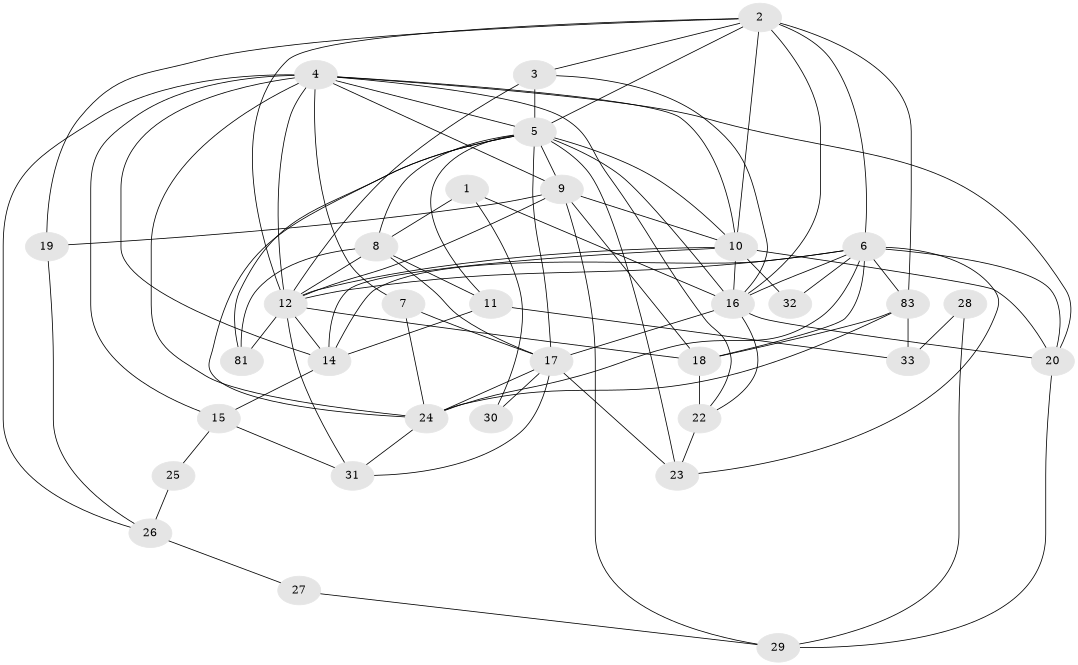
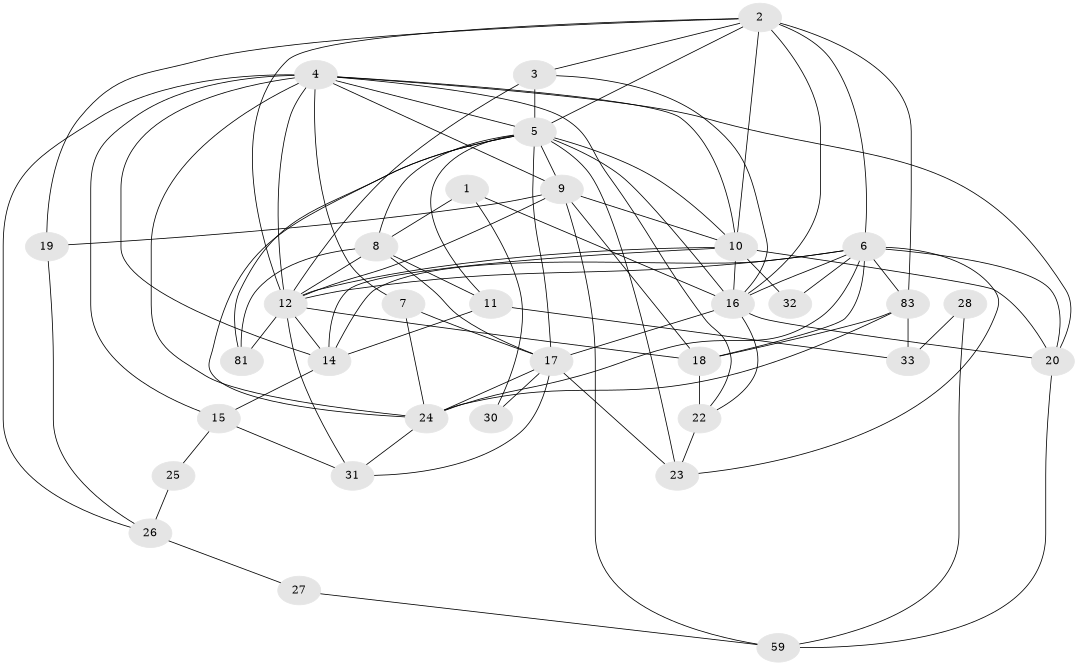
  graph {
    node [color=gray90 style=filled]
    edge [weight=1.0]
    1
    8
    16
    30
    12
    11
    17
    n8 [label=81]
    20
    22
    2
    3
    5
    6
    10
    n16 [label=83]
    19
    9
    24
    23
    14
    18
    32
    31
    33
    26
    4
    7
    15
-   29
+   29 [label=59]
    25
    27
    28
    1 -- 8
    1 -- 16
    1 -- 30
    8 -- 12
    8 -- 11
    8 -- 17
    8 -- n8
    16 -- 17
    16 -- 20
    16 -- 22 [weight=2.0]
    12 -- n8
    12 -- 14
    12 -- 18 [weight=2.0]
    12 -- 31
    11 -- 14
    11 -- 33
    17 -- 30
    17 -- 24
    17 -- 23
    17 -- 31
    20 -- 29
    22 -- 23
    2 -- 16
    2 -- 12
    2 -- 3
    2 -- 5
    2 -- 6
    2 -- 10 [weight=2.0]
    2 -- n16
    2 -- 19
    3 -- 16
    3 -- 12
    3 -- 5 [weight=2.0]
    5 -- 8
    5 -- 16
    5 -- 11 [weight=2.0]
    5 -- 17
    5 -- n8
    5 -- 10
    5 -- 9
    5 -- 24
    5 -- 23 [weight=2.0]
    6 -- 16 [weight=2.0]
    6 -- 12
    6 -- 20
    6 -- n16
    6 -- 24 [weight=2.0]
    6 -- 23 [weight=2.0]
    6 -- 14
    6 -- 18 [weight=4.0]
    6 -- 32
    10 -- 16 [weight=2.0]
    10 -- 12
    10 -- 20
    10 -- 14
    10 -- 32
    n16 -- 24
    n16 -- 18
    n16 -- 33
    19 -- 26
    9 -- 12
    9 -- 10 [weight=2.0]
    9 -- 19 [weight=2.0]
    9 -- 18 [weight=2.0]
    9 -- 29
    24 -- 31
    14 -- 15
    18 -- 22 [weight=3.0]
    26 -- 27
    4 -- 12
    4 -- 20
    4 -- 22
    4 -- 5
    4 -- 10 [weight=2.0]
    4 -- 9
    4 -- 24
    4 -- 14
    4 -- 26
    4 -- 7
    4 -- 15
    7 -- 17
    7 -- 24
    15 -- 31
    15 -- 25
    25 -- 26
    27 -- 29
    28 -- 33
    28 -- 29
  }
